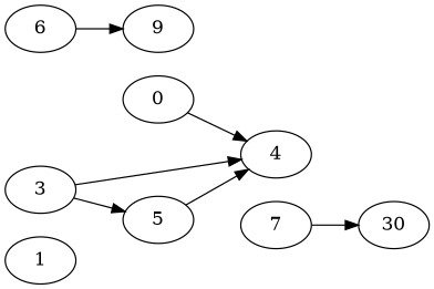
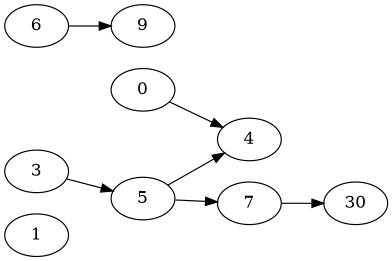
  digraph {
    rankdir=LR
    node [alpha=0.17]
    1 [alpha=0.05 expect_size=6274048]
    n2 [alpha=0.10 expect_size=22816768 label=0]
    4 [expect_size=39497728]
    3 [alpha=0.18 expect_size=46548992]
    5 [alpha=0.04 expect_size=47162368]
    7 [alpha=0.00 expect_size=18107392]
    6 [expect_size=10278912]
    9 [alpha=0.04 expect_size=40275968]
    n9 [alpha=0.12 expect_size=17290240 label=30]
    n2 -> 4
-   3 -> 4
    3 -> 5
    5 -> 4
+   5 -> 7
    7 -> n9
    6 -> 9
  }
